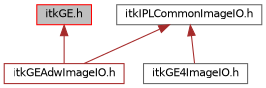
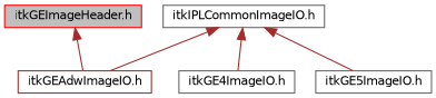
  digraph {
    node [color=gray40 fillcolor=white fontname=Helvetica fontsize=10 shape=record style=filled]
    edge [color=brown dir=back fontname=Helvetica fontsize=10 labelfontname=Helvetica labelfontsize=10 style=solid]
-   n1 [color=red fillcolor=grey75 fontcolor=black height=0.2 label="itkGE.h" width=0.4]
+   n1 [color=red fillcolor=grey75 fontcolor=black height=0.2 label="itkGEImageHeader.h" width=0.4]
    n2 [color=brown height=0.2 label="itkGEAdwImageIO.h" width=0.4]
    n3 [height=0.2 label="itkIPLCommonImageIO.h" width=0.4]
    n4 [height=0.2 label="itkGE4ImageIO.h" width=0.4]
+   n5 [height=0.2 label="itkGE5ImageIO.h" width=0.4]
    n1 -> n2
    n3 -> n2
    n3 -> n4
+   n3 -> n5
  }
